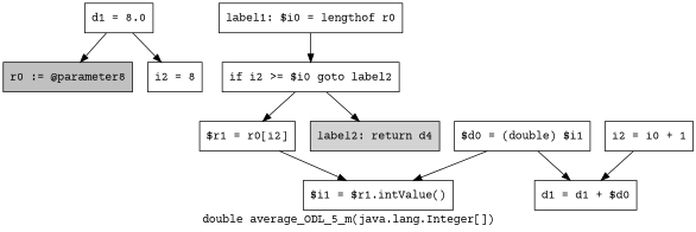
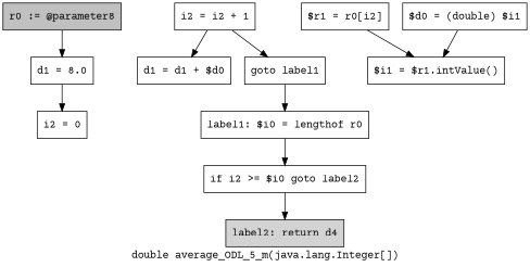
  digraph {
    fontname="Courier Prime"
    label="double average_ODL_5_m(java.lang.Integer[])"
    node [fontname="Courier Prime" shape=box]
    edge [fontname="Courier Prime"]
    n1 [fillcolor=gray label="r0 := @parameter8" style=filled]
    n2 [label="d1 = 8.0"]
-   n3 [label="i2 = 8"]
+   n3 [label="i2 = 0"]
    n4 [label="label1: $i0 = lengthof r0"]
    n5 [label="if i2 >= $i0 goto label2"]
    n6 [label="$r1 = r0[i2]"]
    n7 [fillcolor=lightgray label="label2: return d4" style=filled]
    n8 [label="$i1 = $r1.intValue()"]
    n9 [label="$d0 = (double) $i1"]
    n10 [label="d1 = d1 + $d0"]
-   n11 [label="i2 = i0 + 1"]
-   n2 -> n1
+   n11 [label="i2 = i2 + 1"]
+   n12 [label="goto label1"]
+   n1 -> n2
    n2 -> n3
    n4 -> n5
-   n5 -> n6
    n5 -> n7
    n6 -> n8
    n9 -> n8
-   n9 -> n10
    n11 -> n10
+   n11 -> n12
+   n12 -> n4
  }
